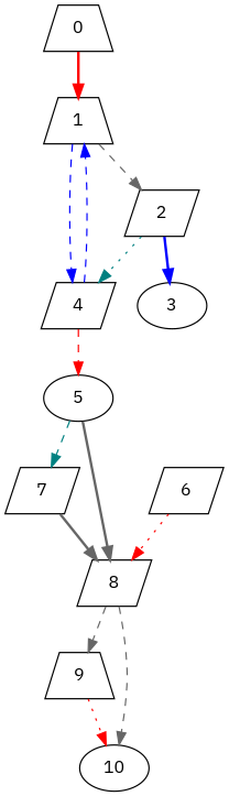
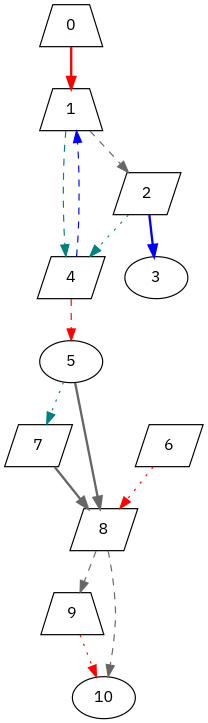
  digraph {
    fontname="IBM Plex Sans"
    node [fontname="IBM Plex Sans" shape=parallelogram]
    edge [color=gray40 fontname="IBM Plex Sans" style=dashed]
    0 [shape=trapezium]
    1 [shape=trapezium]
    2
    4
    3 [shape=ellipse]
    5 [shape=ellipse]
    7
    8
    6
    9 [shape=trapezium]
    10 [shape=ellipse]
    0 -> 1 [color=red style=bold]
    1 -> 2
-   1 -> 4 [color=blue]
+   1 -> 4 [color=teal]
    2 -> 4 [color=teal style=dotted]
    2 -> 3 [color=blue style=bold]
    4 -> 1 [color=blue]
    4 -> 5 [color=red]
-   5 -> 7 [color=teal]
+   5 -> 7 [color=teal style=dotted]
    5 -> 8 [style=bold]
    7 -> 8 [style=bold]
    8 -> 9
    8 -> 10
    6 -> 8 [color=red style=dotted]
    9 -> 10 [color=red style=dotted]
  }
